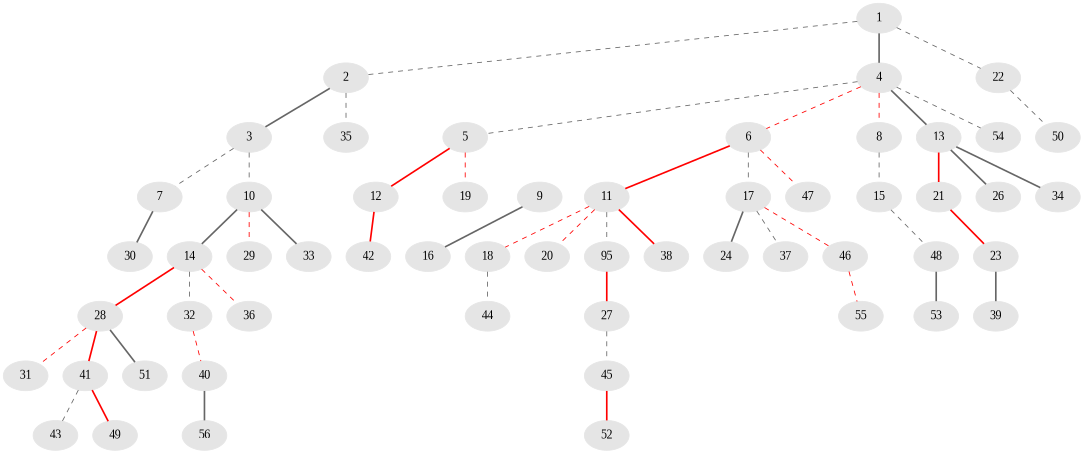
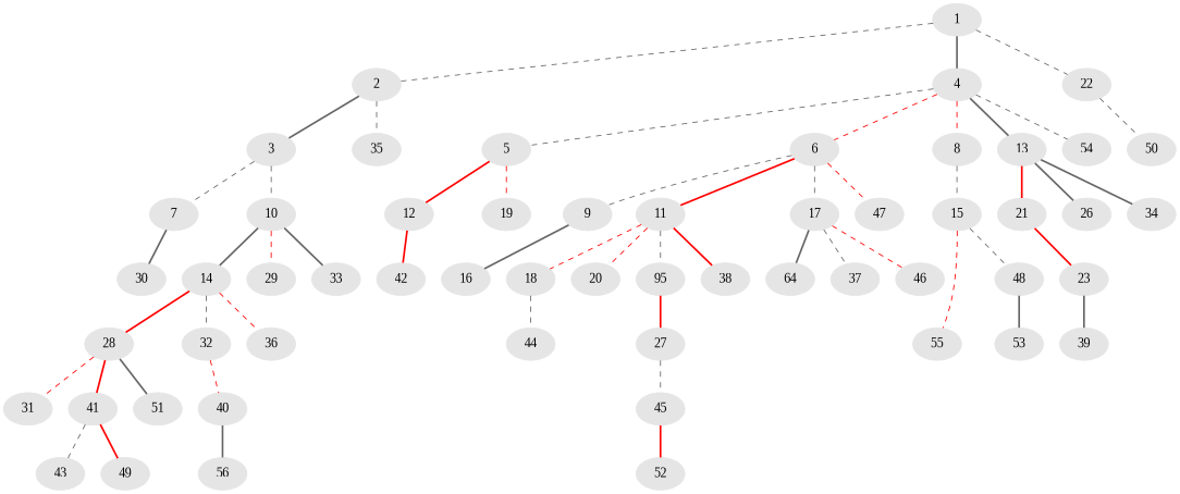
  graph {
    fontname="Liberation Serif"
    node [color=gray90 fontname="Liberation Serif" style=filled]
    edge [color=gray40 fontname="Liberation Serif" style=dashed]
    1
    2
    4
    22
    3
    35
    5
    6
    8
    13
    54
    50
    7
    10
    30
    14
    29
    33
    12
    19
    9
    11
    17
    47
    15
    21
    26
    34
    42
    16
    18
    20
    n33 [label=95]
    38
-   24
+   24 [label=64]
    37
    46
    48
    28
    32
    36
    44
    27
    23
    31
    41
    51
    40
    53
    55
    39
    45
    52
    43
    49
    56
    1 -- 2
    1 -- 4 [style=bold]
    1 -- 22
    2 -- 3 [style=bold]
    2 -- 35
    4 -- 5
    4 -- 6 [color=red]
    4 -- 8 [color=red]
    4 -- 13 [style=bold]
    4 -- 54
    22 -- 50
    3 -- 7
    3 -- 10
    5 -- 12 [color=red style=bold]
    5 -- 19 [color=red]
+   6 -- 9
    6 -- 11 [color=red style=bold]
    6 -- 17
    6 -- 47 [color=red]
    8 -- 15
    13 -- 21 [color=red style=bold]
    13 -- 26 [style=bold]
    13 -- 34 [style=bold]
    7 -- 30 [style=bold]
    10 -- 14 [style=bold]
    10 -- 29 [color=red]
    10 -- 33 [style=bold]
    14 -- 28 [color=red style=bold]
    14 -- 32
    14 -- 36 [color=red]
    12 -- 42 [color=red style=bold]
    9 -- 16 [style=bold]
    11 -- 18 [color=red]
    11 -- 20 [color=red]
    11 -- n33
    11 -- 38 [color=red style=bold]
    17 -- 24 [style=bold]
    17 -- 37
    17 -- 46 [color=red]
    15 -- 48
    21 -- 23 [color=red style=bold]
    18 -- 44
    n33 -- 27 [color=red style=bold]
-   46 -- 55 [color=red]
+   15 -- 55 [color=red]
    48 -- 53 [style=bold]
    28 -- 31 [color=red]
    28 -- 41 [color=red style=bold]
    28 -- 51 [style=bold]
    32 -- 40 [color=red]
    27 -- 45
    23 -- 39 [style=bold]
    41 -- 43
    41 -- 49 [color=red style=bold]
    40 -- 56 [style=bold]
    45 -- 52 [color=red style=bold]
  }
